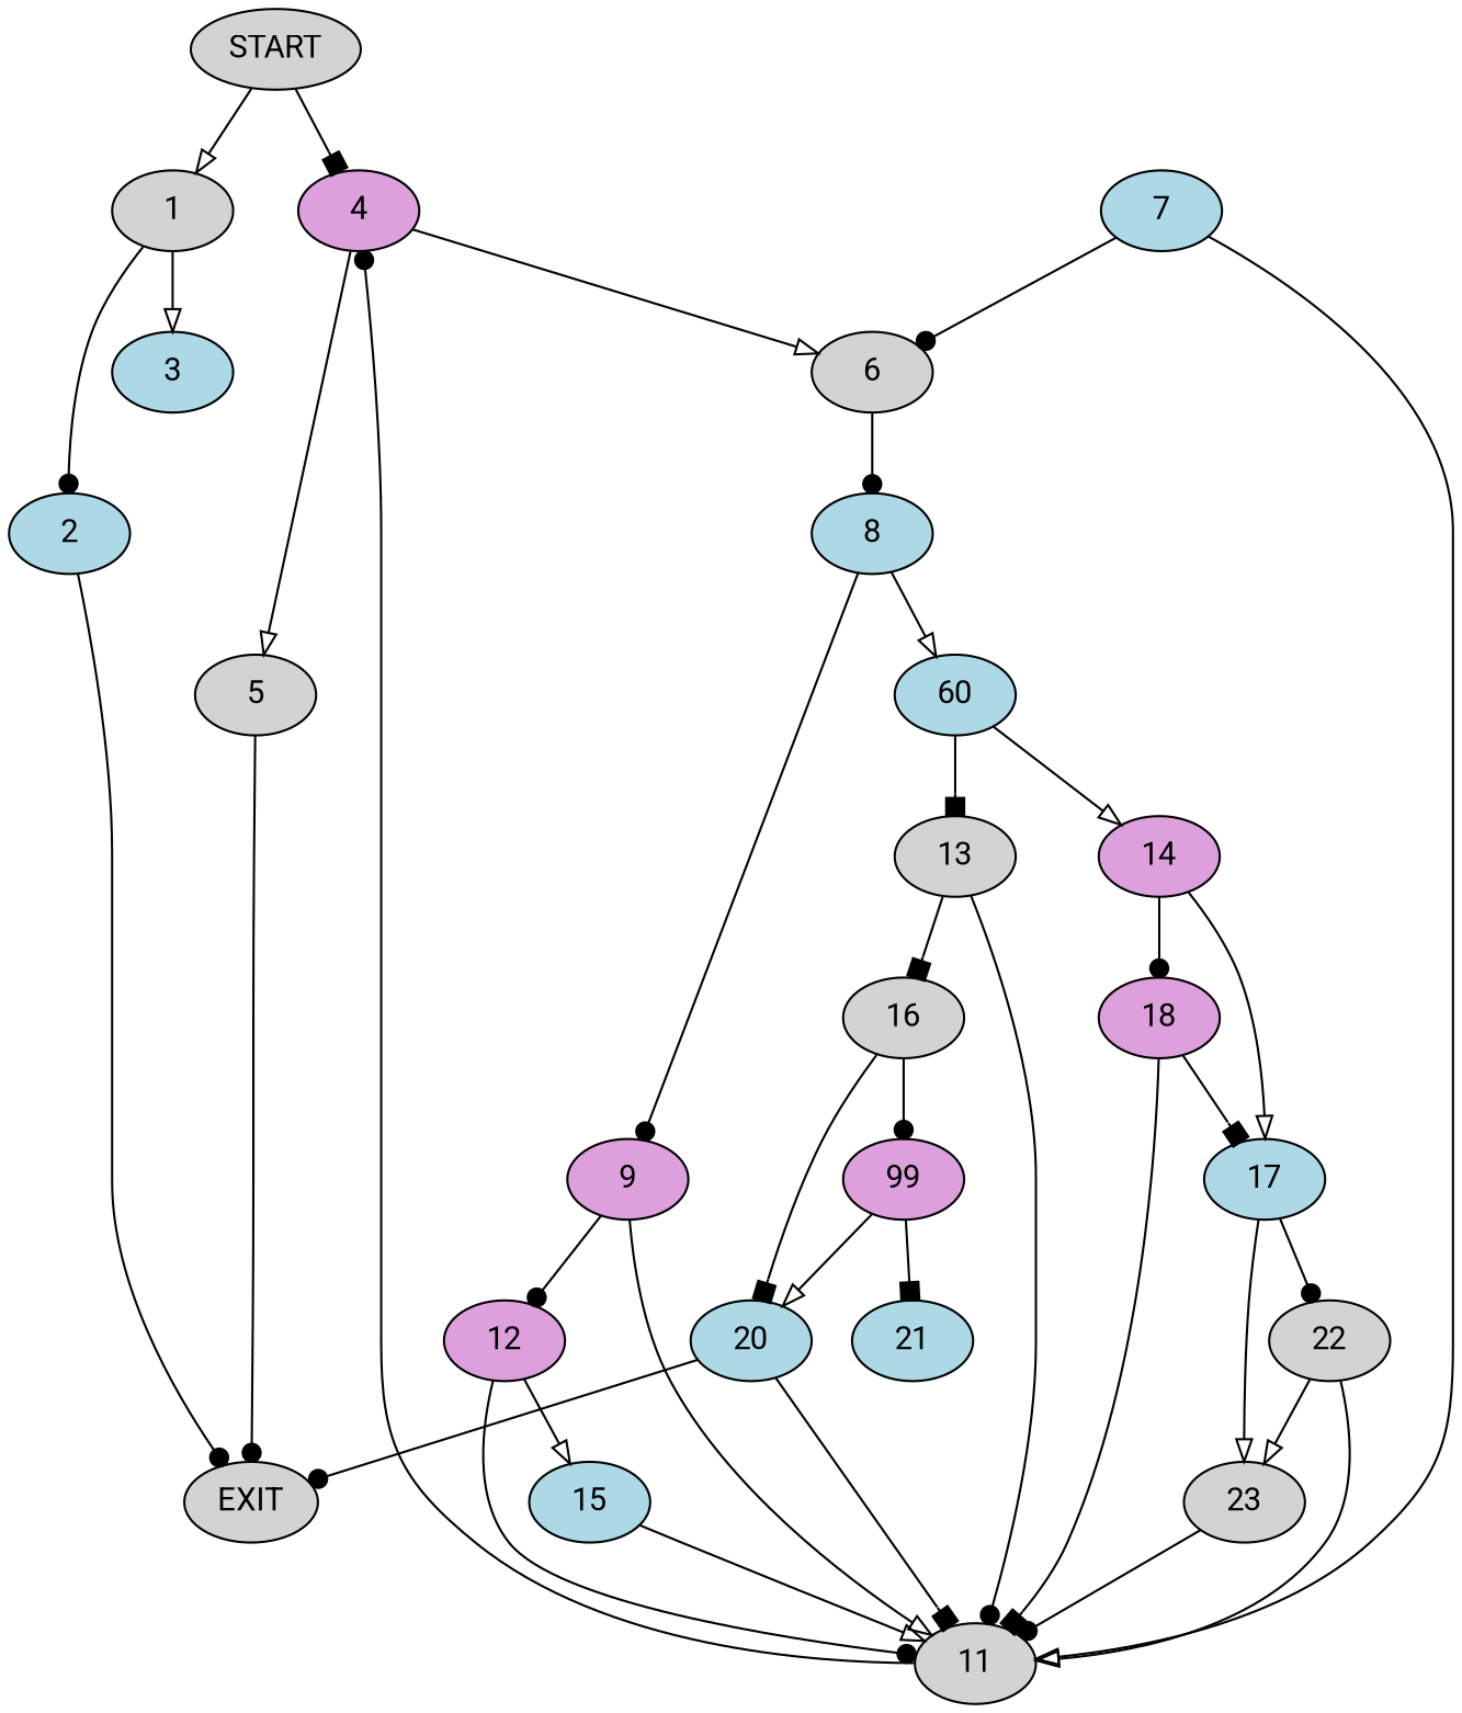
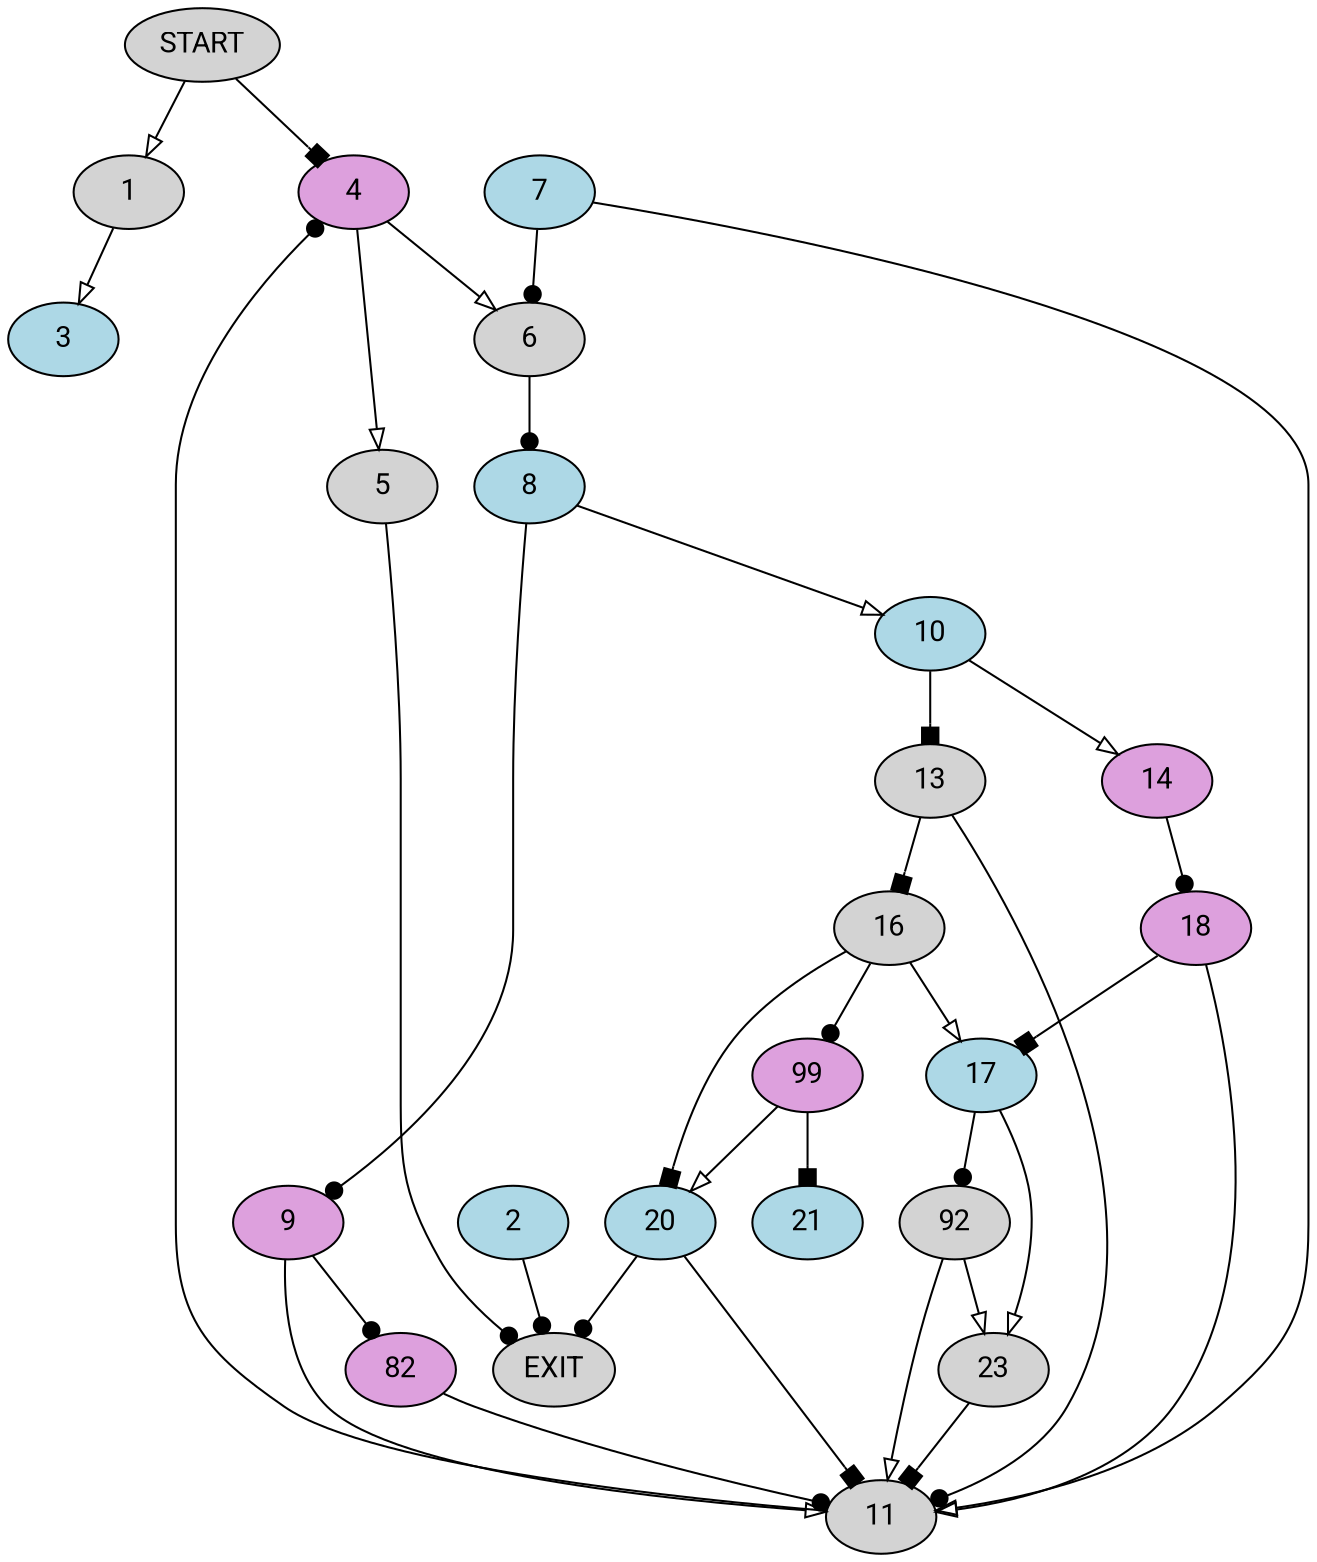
  digraph {
    fontname=Roboto
    node [fillcolor=lightgrey fontname=Roboto style=filled]
    edge [arrowhead=onormal fontname=Roboto]
    n1 [label=START]
    1
    4 [fillcolor=plum]
    2 [fillcolor=lightblue]
    3 [fillcolor=lightblue]
    n6 [label=EXIT]
    5
    6
    8 [fillcolor=lightblue]
    7 [fillcolor=lightblue]
    11
    9 [fillcolor=plum]
-   10 [fillcolor=lightblue label=60]
-   12 [fillcolor=plum]
+   10 [fillcolor=lightblue]
+   12 [fillcolor=plum label=82]
    13
    14 [fillcolor=plum]
-   15 [fillcolor=lightblue]
    16
    17 [fillcolor=lightblue]
    18 [fillcolor=plum]
    n21 [fillcolor=plum label=99]
    20 [fillcolor=lightblue]
-   22
+   22 [label=92]
    23
    21 [fillcolor=lightblue]
    n1 -> 1
    n1 -> 4 [arrowhead=box]
-   1 -> 2 [arrowhead=dot]
    1 -> 3
    4 -> 5
    4 -> 6
    2 -> n6 [arrowhead=dot]
    5 -> n6 [arrowhead=dot]
    6 -> 8 [arrowhead=dot]
    8 -> 9 [arrowhead=dot]
    8 -> 10
    7 -> 6 [arrowhead=dot]
    7 -> 11
    11 -> 4 [arrowhead=dot]
    9 -> 11
    9 -> 12 [arrowhead=dot]
    10 -> 13 [arrowhead=box]
    10 -> 14
    12 -> 11 [arrowhead=dot]
-   12 -> 15
    13 -> 11 [arrowhead=dot]
    13 -> 16 [arrowhead=box]
-   14 -> 17
+   16 -> 17
    14 -> 18 [arrowhead=dot]
-   15 -> 11
    16 -> n21 [arrowhead=dot]
    16 -> 20 [arrowhead=box]
    17 -> 22 [arrowhead=dot]
    17 -> 23
-   18 -> 11 [arrowhead=box]
+   18 -> 11
    18 -> 17 [arrowhead=box]
    n21 -> 20
    n21 -> 21 [arrowhead=box]
    20 -> n6 [arrowhead=dot]
    20 -> 11 [arrowhead=box]
    22 -> 11
    22 -> 23
-   23 -> 11 [arrowhead=dot]
+   23 -> 11 [arrowhead=box]
  }
